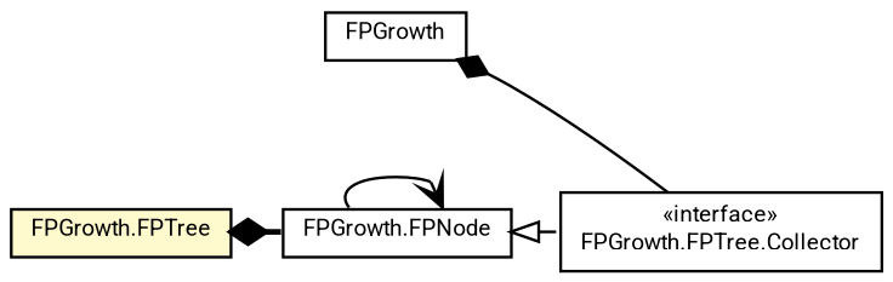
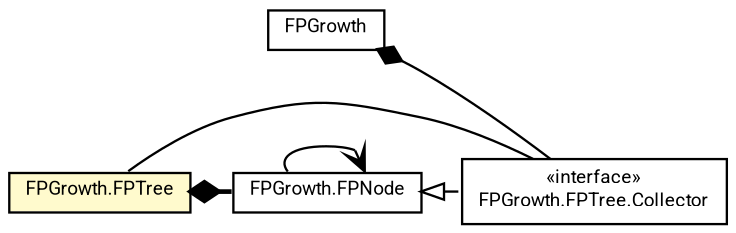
  digraph {
    nodesep=0.15
    rankdir=LR
    ranksep=0.25
    node [fontcolor=black fontname=Roboto fontsize=8 margin=0 shape=plaintext]
    edge [arrowhead=none color=black dir=back fontname=Roboto fontsize=7 labelfontname=Roboto labelfontsize=7 style=solid weight=6]
    n1 [height=0 label=<<table title="de.lmu.ifi.dbs.elki.algorithm.itemsetmining.FPGrowth" border="0" cellborder="1" cellspacing="0" cellpadding="2" href="FPGrowth.html" target="_parent"> 		<tr><td><table border="0" cellspacing="0" cellpadding="1"> 		<tr><td align="center" balign="center"> <font face="Roboto">FPGrowth</font> </td></tr> 		</table></td></tr> 		</table>> width=0]
    n2 [height=0 label=<<table title="de.lmu.ifi.dbs.elki.algorithm.itemsetmining.FPGrowth.FPTree.Collector" border="0" cellborder="1" cellspacing="0" cellpadding="2" href="FPGrowth.FPTree.Collector.html" target="_parent"> 		<tr><td><table border="0" cellspacing="0" cellpadding="1"> 		<tr><td align="center" balign="center"> &#171;interface&#187; </td></tr> 		<tr><td align="center" balign="center"> <font face="Roboto">FPGrowth.FPTree.Collector</font> </td></tr> 		</table></td></tr> 		</table>> width=0]
    n3 [height=0 label=<<table title="de.lmu.ifi.dbs.elki.algorithm.itemsetmining.FPGrowth.FPTree" border="0" cellborder="1" cellspacing="0" cellpadding="2" bgcolor="lemonChiffon" href="FPGrowth.FPTree.html" target="_parent"> 		<tr><td><table border="0" cellspacing="0" cellpadding="1"> 		<tr><td align="center" balign="center"> <font face="Roboto">FPGrowth.FPTree</font> </td></tr> 		</table></td></tr> 		</table>> width=0]
    n4 [height=0 label=<<table title="de.lmu.ifi.dbs.elki.algorithm.itemsetmining.FPGrowth.FPNode" border="0" cellborder="1" cellspacing="0" cellpadding="2" href="FPGrowth.FPNode.html" target="_parent"> 		<tr><td><table border="0" cellspacing="0" cellpadding="1"> 		<tr><td align="center" balign="center"> <font face="Roboto">FPGrowth.FPNode</font> </td></tr> 		</table></td></tr> 		</table>> width=0]
    n1 -> n2 [arrowtail=diamond]
+   n3 -> n2 [weight=2 dir=""]
    n3 -> n4 [arrowtail=diamond style=bold]
    n4 -> n2 [arrowtail=empty style=dashed weight=10 arrowhead=""]
    n4 -> n4 [arrowhead=open weight=1 dir=""]
  }
